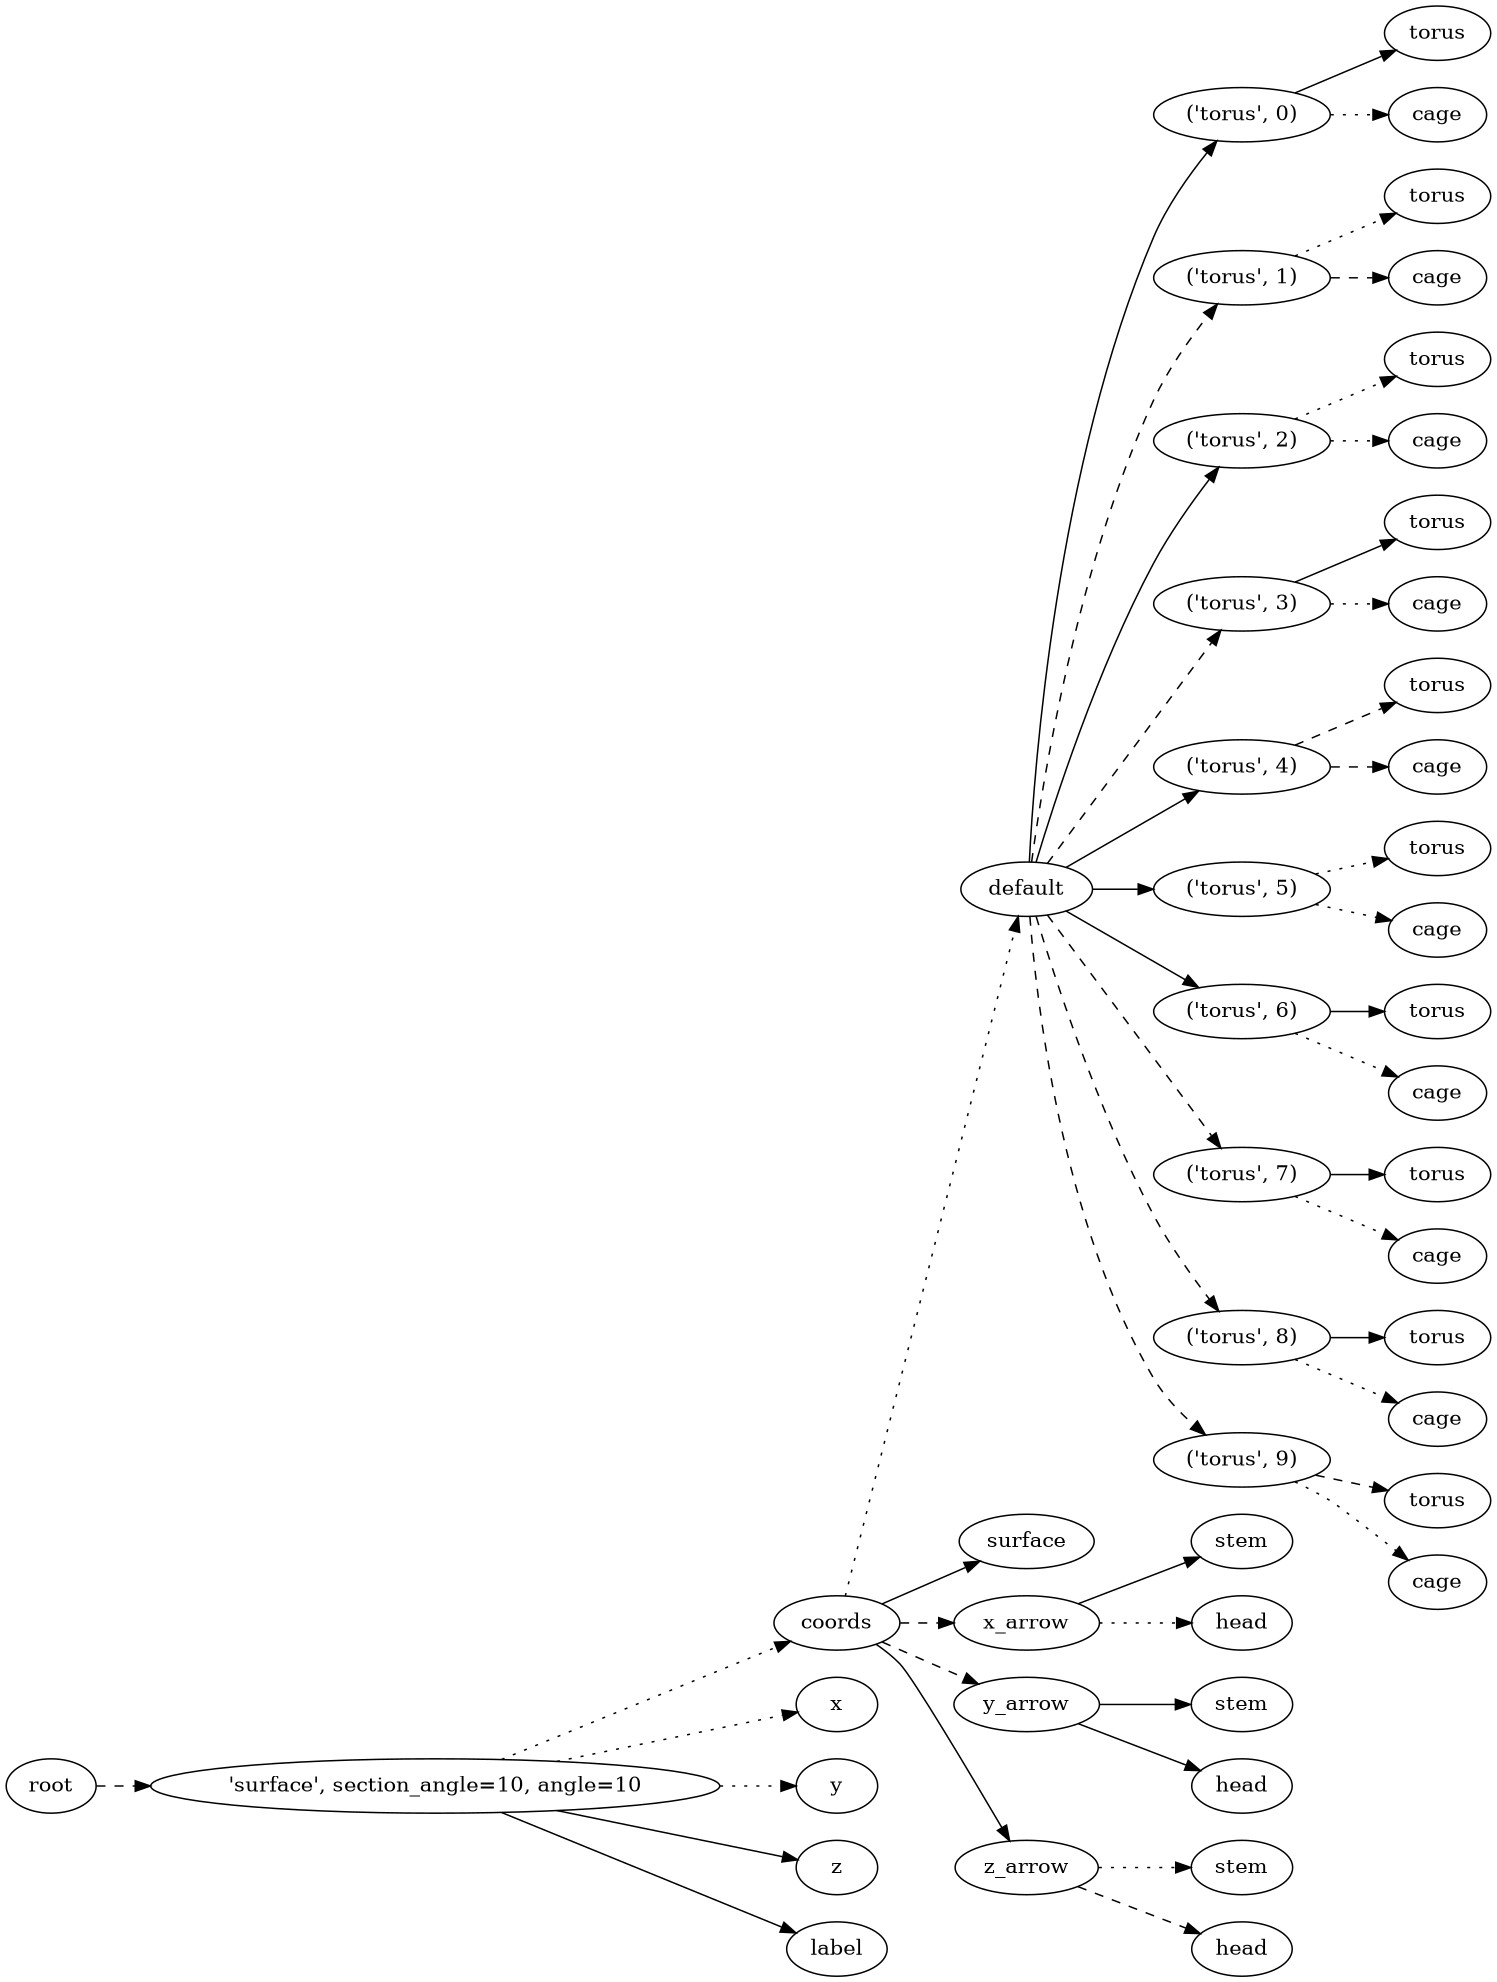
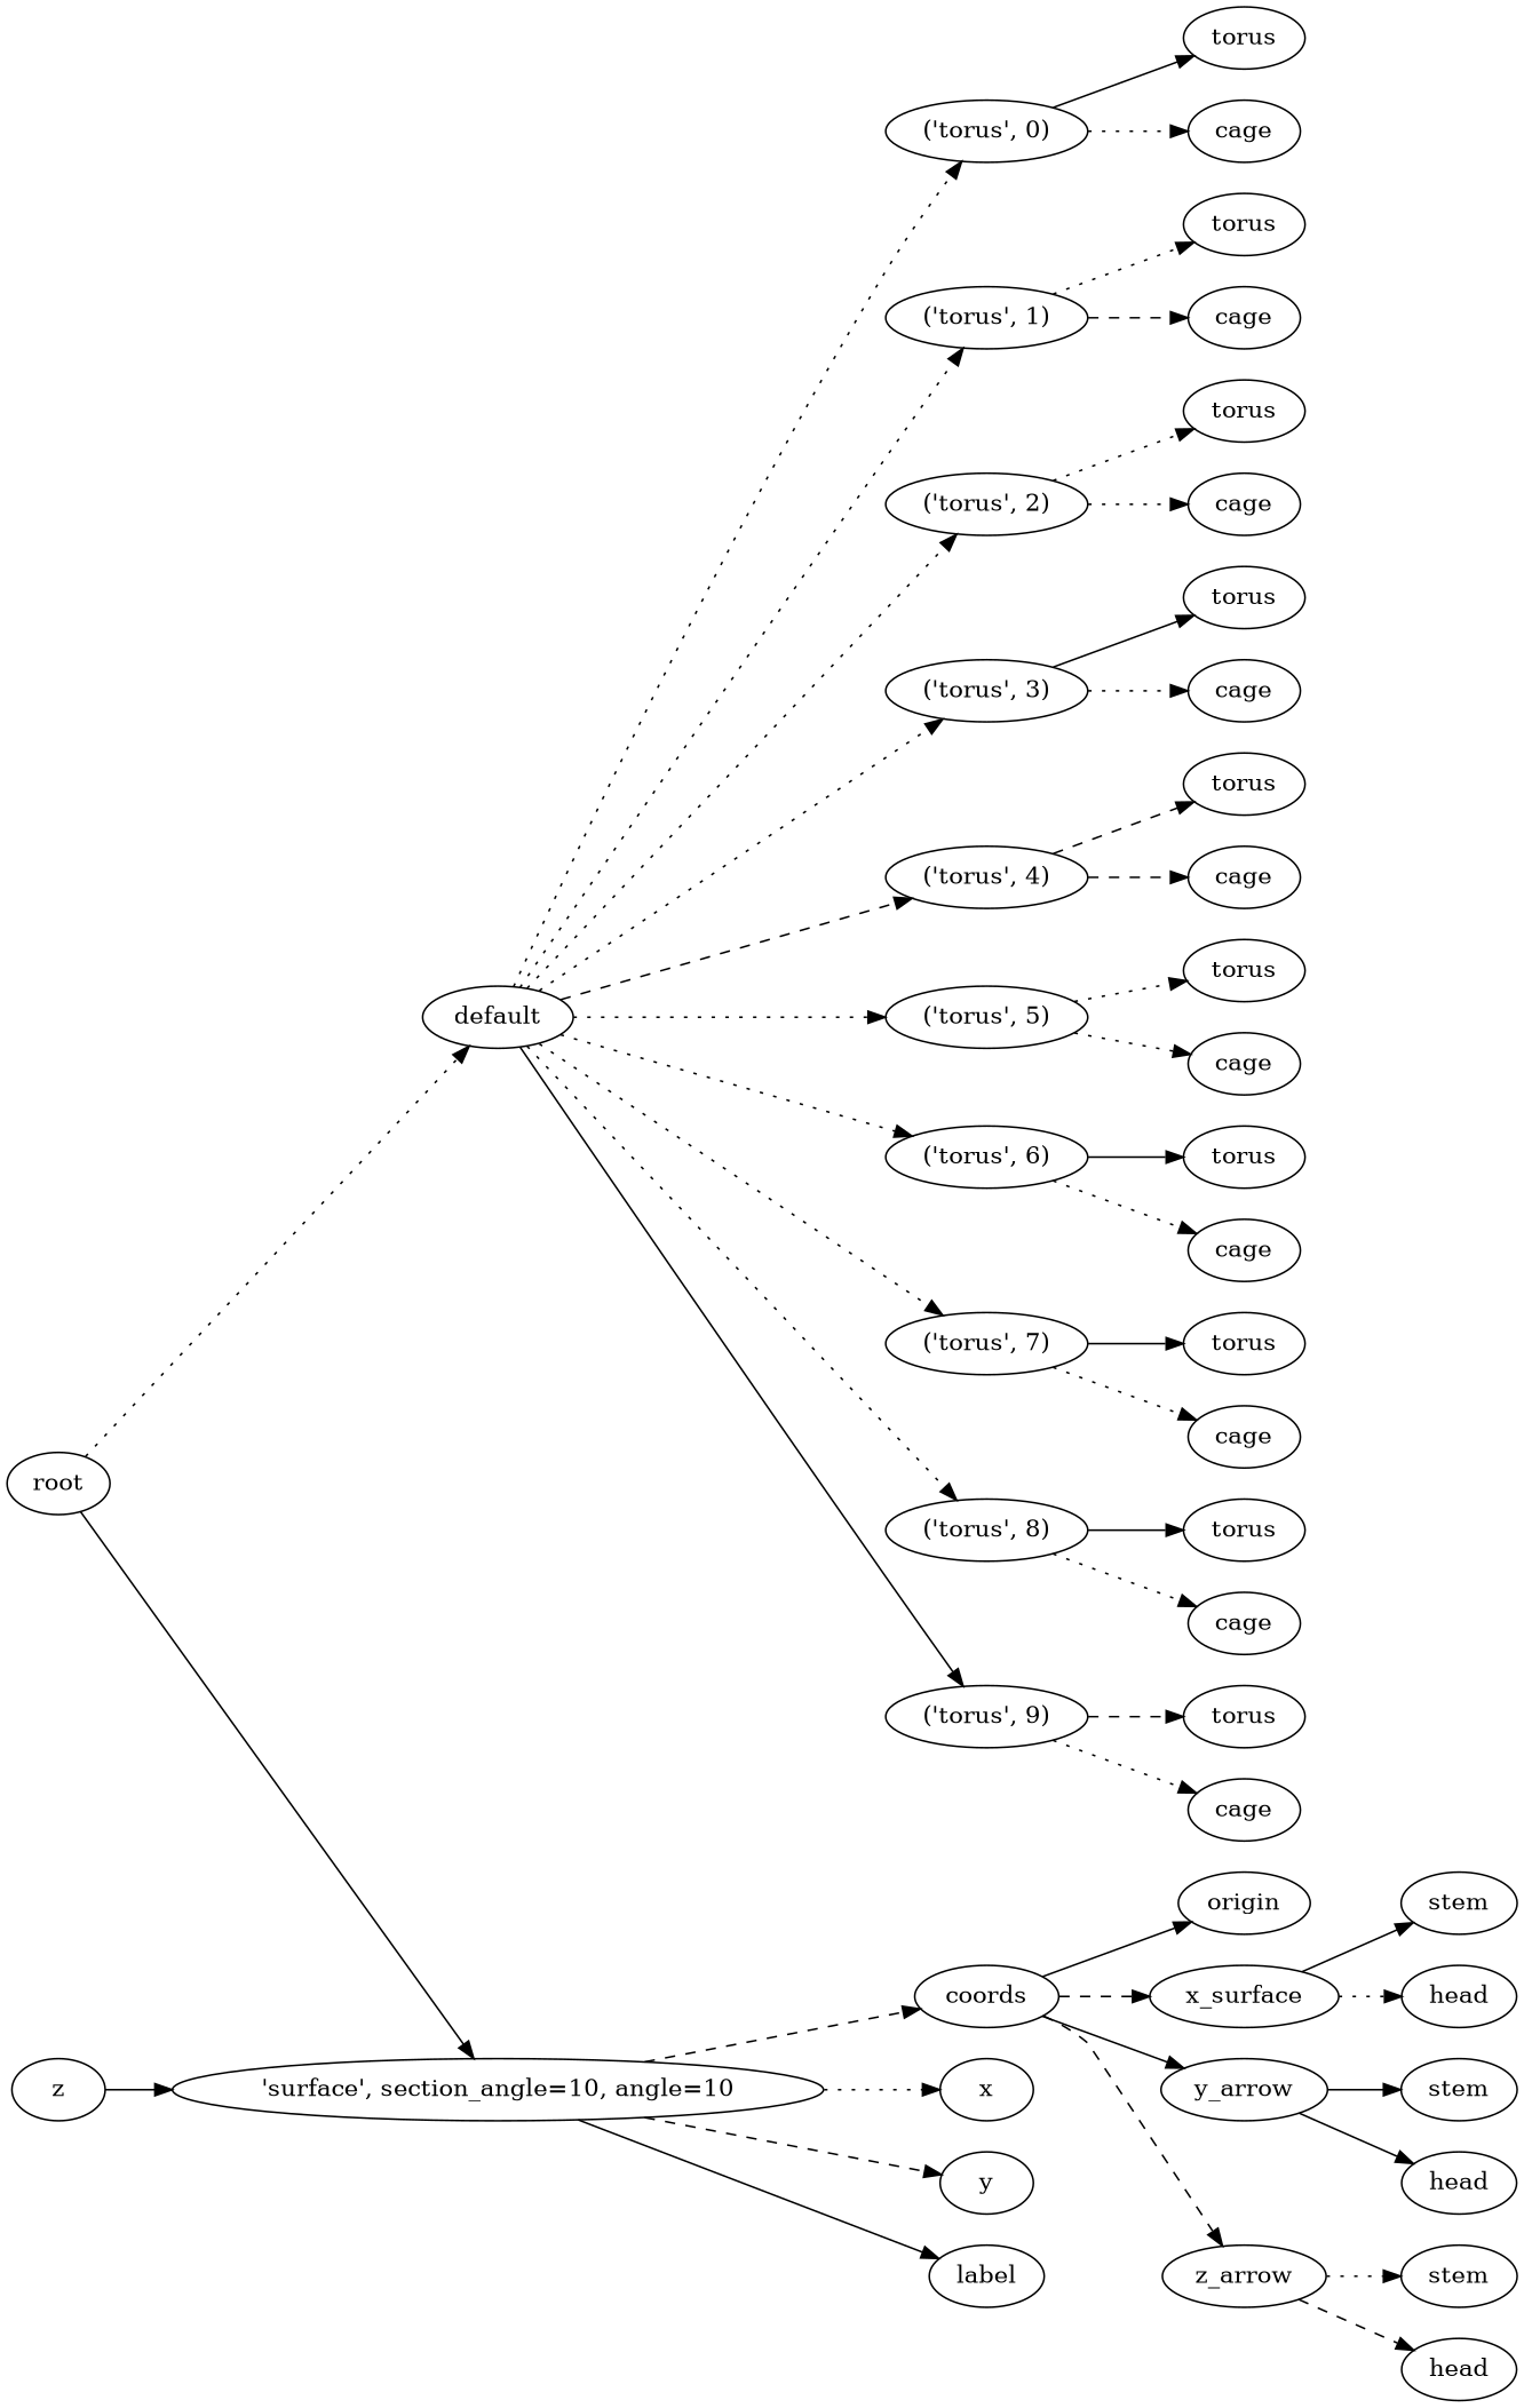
  digraph {
    rankdir=LR
    edge [style=dotted]
    n1 [label=root]
    n2 [label=default]
    n3 [label="'surface',\ section_angle=10,\ angle=10"]
    n4 [label="\('torus',\ 0\)"]
    n5 [label="\('torus',\ 1\)"]
    n6 [label="\('torus',\ 2\)"]
    n7 [label="\('torus',\ 3\)"]
    n8 [label="\('torus',\ 4\)"]
    n9 [label="\('torus',\ 5\)"]
    n10 [label="\('torus',\ 6\)"]
    n11 [label="\('torus',\ 7\)"]
    n12 [label="\('torus',\ 8\)"]
    n13 [label="\('torus',\ 9\)"]
    n14 [label=coords]
    n15 [label=x]
    n16 [label=y]
    n17 [label=z]
    n18 [label=label]
    n19 [label=torus]
    n20 [label=cage]
    n21 [label=torus]
    n22 [label=cage]
    n23 [label=torus]
    n24 [label=cage]
    n25 [label=torus]
    n26 [label=cage]
    n27 [label=torus]
    n28 [label=cage]
    n29 [label=torus]
    n30 [label=cage]
    n31 [label=torus]
    n32 [label=cage]
    n33 [label=torus]
    n34 [label=cage]
    n35 [label=torus]
    n36 [label=cage]
    n37 [label=torus]
    n38 [label=cage]
-   n39 [label=surface]
-   n40 [label=x_arrow]
+   n39 [label=origin]
+   n40 [label=x_surface]
    n41 [label=y_arrow]
    n42 [label=z_arrow]
    n43 [label=stem]
    n44 [label=head]
    n45 [label=stem]
    n46 [label=head]
    n47 [label=stem]
    n48 [label=head]
-   n14 -> n2
-   n1 -> n3 [style=dashed]
-   n2 -> n4 [style=solid]
-   n2 -> n5 [style=dashed]
-   n2 -> n6 [style=solid]
-   n2 -> n7 [style=dashed]
-   n2 -> n8 [style=solid]
-   n2 -> n9 [style=solid]
-   n2 -> n10 [style=solid]
-   n2 -> n11 [style=dashed]
-   n2 -> n12 [style=dashed]
-   n2 -> n13 [style=dashed]
-   n3 -> n14
+   n1 -> n2
+   n1 -> n3 [style=solid]
+   n2 -> n4
+   n2 -> n5
+   n2 -> n6
+   n2 -> n7
+   n2 -> n8 [style=dashed]
+   n2 -> n9
+   n2 -> n10
+   n2 -> n11
+   n2 -> n12
+   n2 -> n13 [style=solid]
+   n3 -> n14 [style=dashed]
    n3 -> n15
-   n3 -> n16
-   n3 -> n17 [style=solid]
+   n3 -> n16 [style=dashed]
+   n17 -> n3 [style=solid]
    n3 -> n18 [style=solid]
    n4 -> n19 [style=solid]
    n4 -> n20
    n5 -> n21
    n5 -> n22 [style=dashed]
    n6 -> n23
    n6 -> n24
    n7 -> n25 [style=solid]
    n7 -> n26
    n8 -> n27 [style=dashed]
    n8 -> n28 [style=dashed]
    n9 -> n29
    n9 -> n30
    n10 -> n31 [style=solid]
    n10 -> n32
    n11 -> n33 [style=solid]
    n11 -> n34
    n12 -> n35 [style=solid]
    n12 -> n36
    n13 -> n37 [style=dashed]
    n13 -> n38
    n14 -> n39 [style=solid]
    n14 -> n40 [style=dashed]
-   n14 -> n41 [style=dashed]
-   n14 -> n42 [style=solid]
+   n14 -> n41 [style=solid]
+   n14 -> n42 [style=dashed]
    n40 -> n43 [style=solid]
    n40 -> n44
    n41 -> n45 [style=solid]
    n41 -> n46 [style=solid]
    n42 -> n47
    n42 -> n48 [style=dashed]
  }
